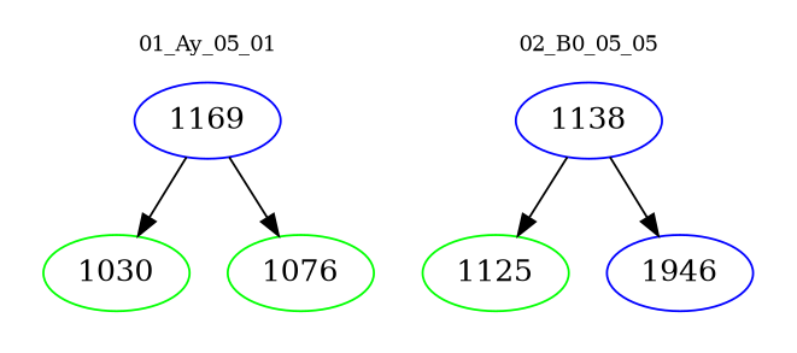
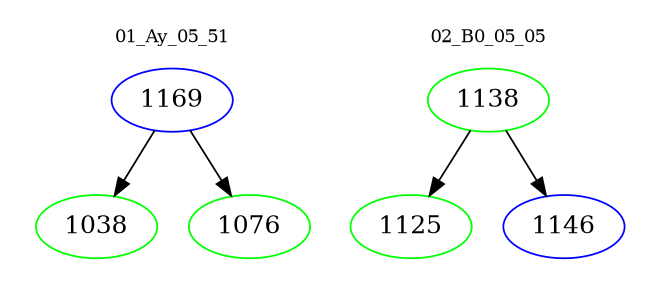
  digraph {
    node [color=blue]
    edge [color=black]
    n1 [label=1169]
-   n2 [color=green label=1030]
+   n2 [color=green label=1038]
    n3 [color=green label=1076]
-   n4 [label=1138]
+   n4 [color=green label=1138]
    n5 [color=green label=1125]
-   n6 [label=1946]
+   n6 [label=1146]
    subgraph cluster_1 {
      color=white
      fontsize=10
-     label="01_Ay_05_01"
+     label="01_Ay_05_51"
      n1
      n2
      n3
    }
    subgraph cluster_2 {
      color=white
      fontsize=10
      label="02_B0_05_05"
      n4
      n5
      n6
    }
    n1 -> n2
    n1 -> n3
    n4 -> n5
    n4 -> n6
  }
